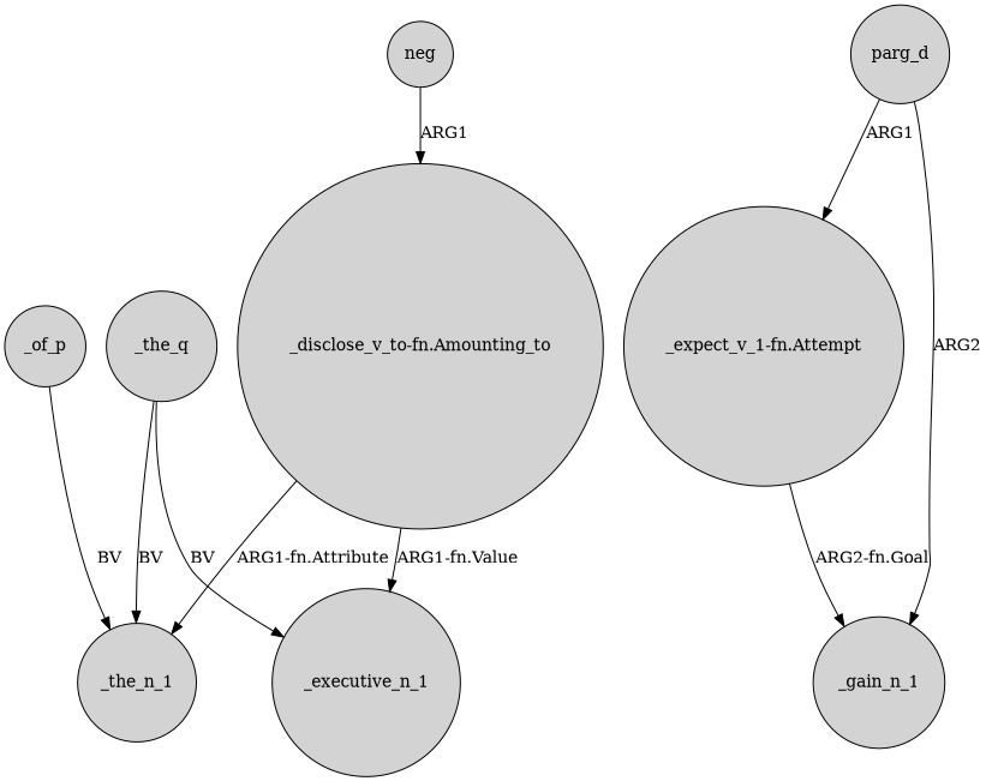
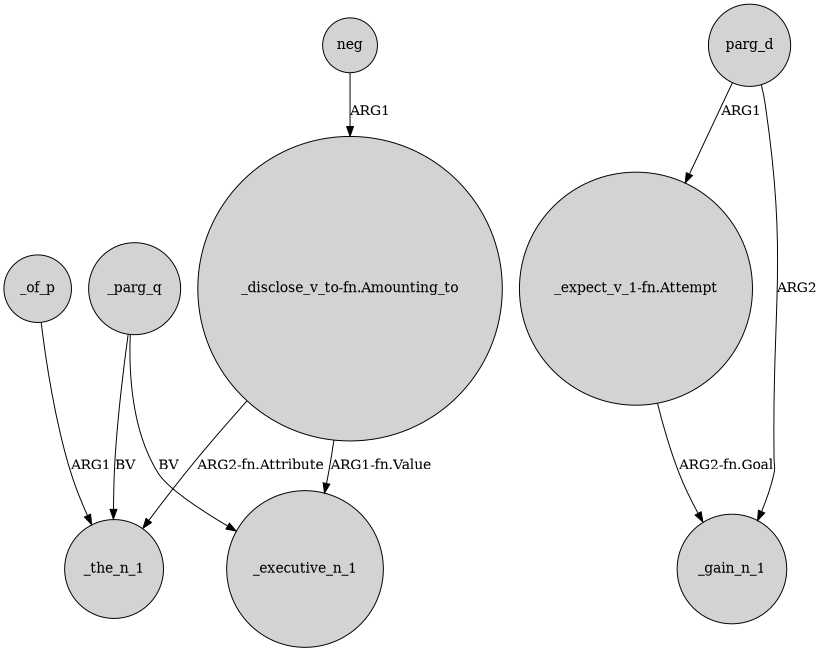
  digraph {
    node [shape=circle style=filled]
    "_disclose_v_to-fn.Amounting_to"
    _executive_n_1
    n3 [label=_the_n_1]
    "_expect_v_1-fn.Attempt"
    _gain_n_1
-   _the_q
+   _the_q [label=_parg_q]
    _of_p
    parg_d
    neg
    "_disclose_v_to-fn.Amounting_to" -> _executive_n_1 [label="ARG1-fn.Value"]
-   "_disclose_v_to-fn.Amounting_to" -> n3 [label="ARG1-fn.Attribute"]
+   "_disclose_v_to-fn.Amounting_to" -> n3 [label="ARG2-fn.Attribute"]
    "_expect_v_1-fn.Attempt" -> _gain_n_1 [label="ARG2-fn.Goal"]
    _the_q -> _executive_n_1 [label=BV]
    _the_q -> n3 [label=BV]
-   _of_p -> n3 [label=BV]
+   _of_p -> n3 [label=ARG1]
    parg_d -> "_expect_v_1-fn.Attempt" [label=ARG1]
    parg_d -> _gain_n_1 [label=ARG2]
    neg -> "_disclose_v_to-fn.Amounting_to" [label=ARG1]
  }
